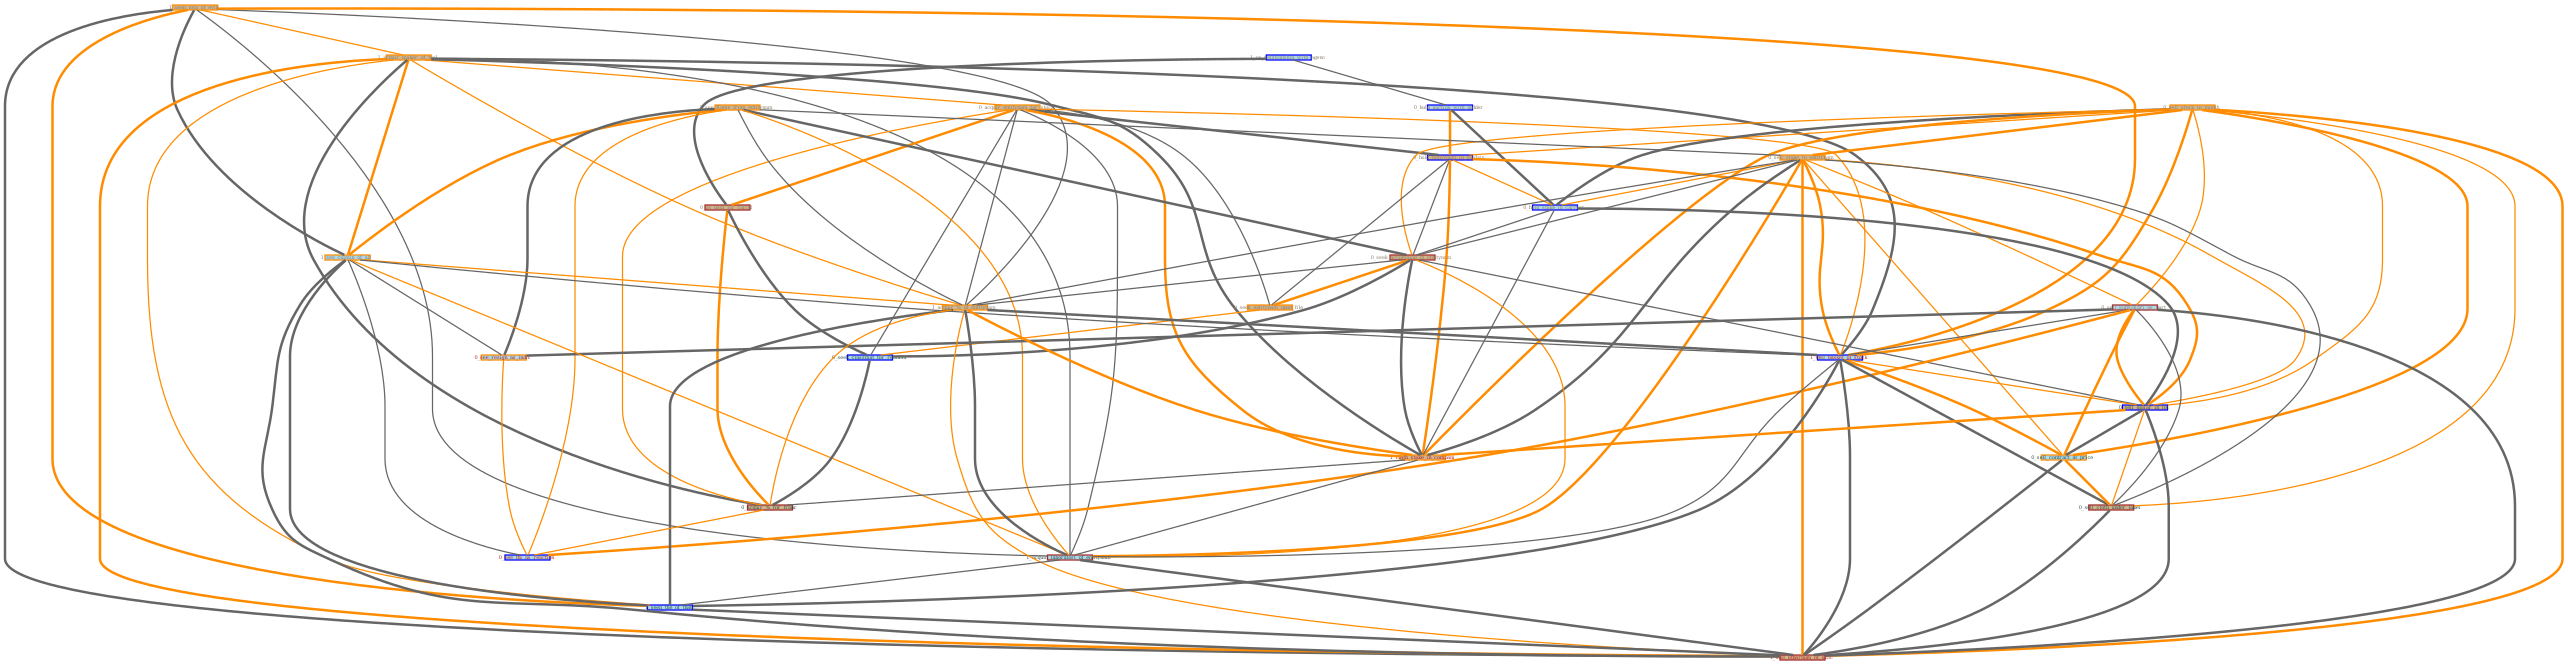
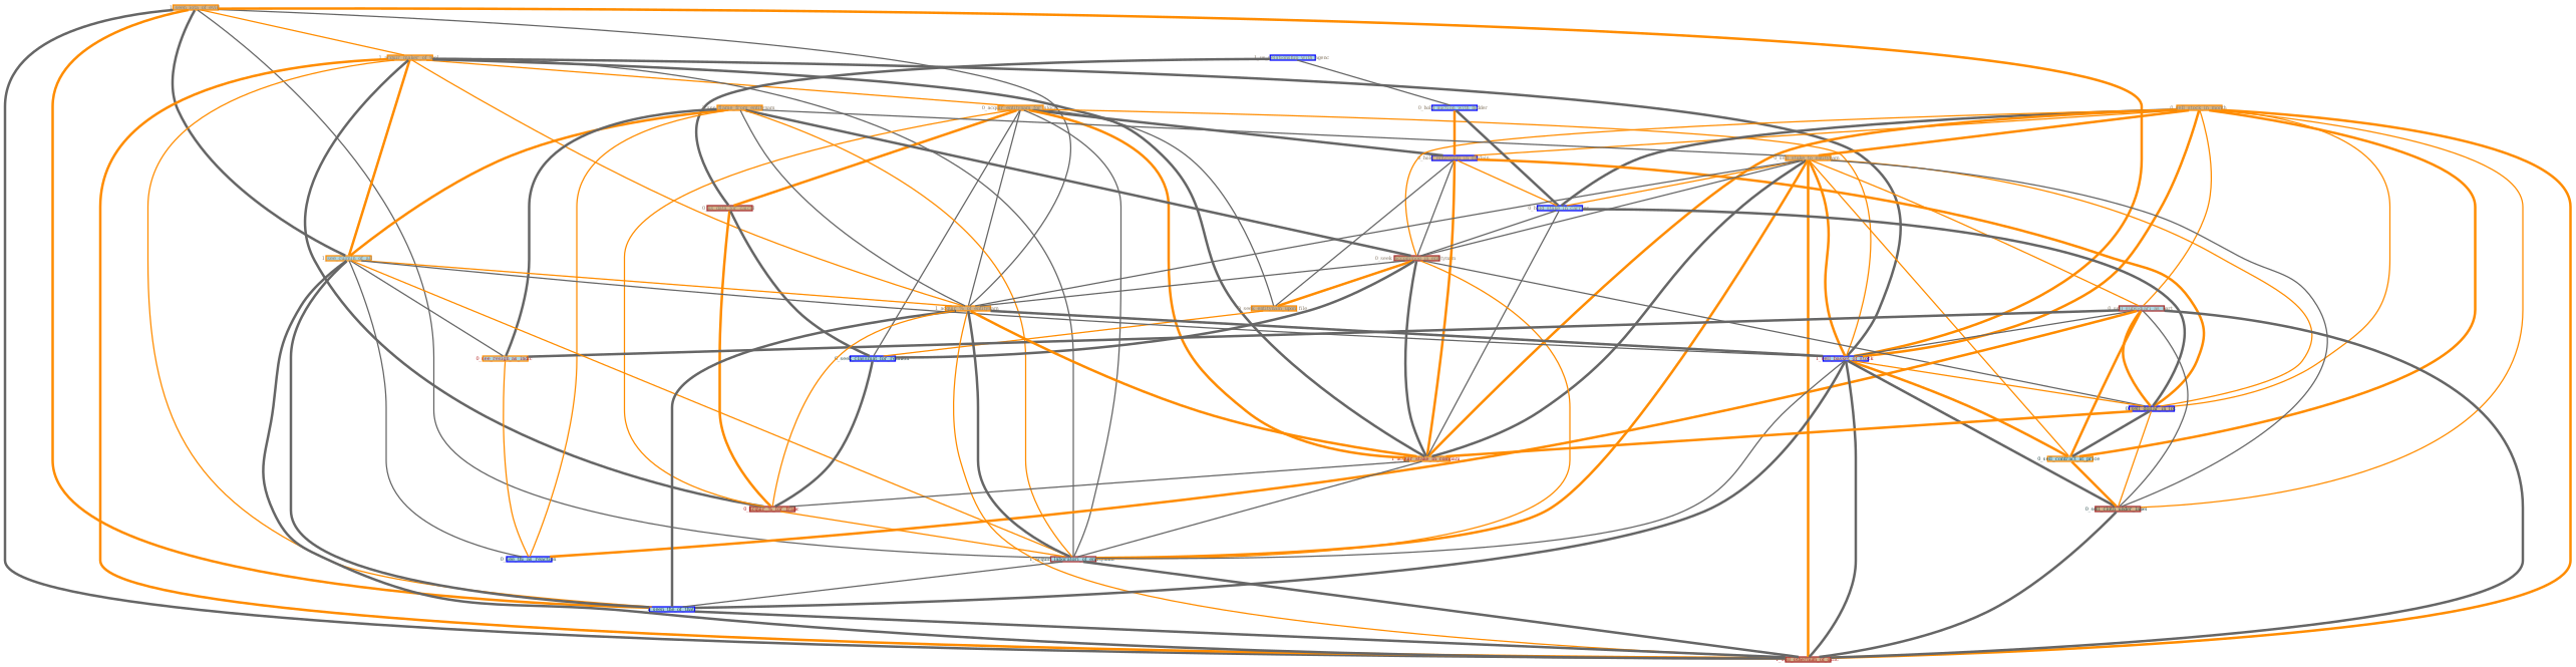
  graph {
    node [color=darkorange fillcolor=tan fixedsize=true fontcolor="#8b7d6b" fontsize=4 shape=polygon style=filled]
    edge [color=gray40 style=bold w=1]
    "1_seen_iota_of_evid " [height=.06 width=.5]
    "1_acquir_maker_of_tool " [height=.06 width=.5]
    "0_acquir_entitynam_for_stock " [height=.06 width=.5]
    "1_us_relationship_with_agenc " [color=blue fillcolor=lightblue height=.06 width=.5]
    "0_sell_stock_in_month " [height=.06 width=.5]
    "0_hold_auction_with_bidder " [color=blue fillcolor=lightblue height=.06 width=.5]
    "0_hold_entitynam_in_disdain " [color=blue height=.06 width=.5]
    "1_see_flame_from_entitynam " [height=.06 width=.5]
    "0_sell_stake_to_entitynam " [height=.06 width=.5]
    "0_hold_stake_in_carrier " [color=blue fillcolor=lightblue height=.06 width=.5]
    "0_seek_accommod_in_entitynam " [color=brown height=.06 width=.5]
    "0_us_data_for_calcul " [color=brown height=.06 width=.5]
    "0_seek_entitynam_upon_file " [height=.06 width=.5]
    "0_sell_subsidiari_as_part " [color=brown fillcolor=lightblue height=.06 width=.5]
    "1_see_culmin_of_all " [fillcolor=lightblue height=.06 width=.5]
    "1_acquir_%_of_entitynam " [height=.06 width=.5]
    "1_sell_basket_of_stock " [color=blue fillcolor=lightblue fontcolor="#b22222" height=.06 width=.5]
    "0_see_resign_as_indic " [fillcolor=lightblue fontcolor="#b22222" height=.06 width=.5]
-   "1_acquir_stake_in_compani " [fontcolor="#b22222" height=.06 width=.5 label="1_cloth_stake_in_compani"]
+   "1_acquir_stake_in_compani " [fontcolor="#b22222" height=.06 width=.5]
    "1_sell_othernum_of_offic " [color=brown fontcolor="#b22222" height=.06 width=.5]
-   "0_see_thi_as_reaction " [color=blue fillcolor=lightblue fontcolor="#b22222" height=.06 width=.5]
+   "0_see_thi_as_reaction " [color=blue fillcolor=lightblue fontcolor="#2f4f4f" height=.06 width=.5]
    "1_acquir_laboratori_of_entitynam " [color=brown fillcolor=lightblue fontcolor="#2f4f4f" height=.06 width=.5]
    "1_seen_the_of_that " [color=blue fillcolor=lightblue fontcolor="#2f4f4f" height=.06 width=.5]
-   "0_acquir_%_for_franc " [color=brown fontcolor="#2f4f4f" height=.06 width=.5]
+   "0_acquir_%_for_franc " [color=brown fontcolor="#b22222" height=.06 width=.5]
    "0_seek_classmat_for_reunion " [color=blue fillcolor=lightblue fontcolor="#2f4f4f" height=.06 width=.5]
    "0_sell_dollar_in_lot " [color=blue fontcolor="#2f4f4f" height=.06 width=.5]
    "0_sell_contract_at_price " [fillcolor=lightblue fontcolor="#2f4f4f" height=.06 width=.5]
    "0_sell_cloth_under_label " [color=brown fontcolor="#2f4f4f" height=.06 width=.5]
    subgraph sub_1 {
      "1_seen_iota_of_evid "
      "1_acquir_maker_of_tool "
      "0_acquir_entitynam_for_stock "
      "1_us_relationship_with_agenc "
      "0_sell_stock_in_month "
      "0_hold_auction_with_bidder "
      "0_hold_entitynam_in_disdain "
      "1_see_flame_from_entitynam "
      "0_sell_stake_to_entitynam "
      "0_hold_stake_in_carrier "
      "0_seek_accommod_in_entitynam "
      "0_us_data_for_calcul "
      "0_seek_entitynam_upon_file "
      "0_sell_subsidiari_as_part "
      "1_see_culmin_of_all "
      "1_acquir_%_of_entitynam "
    }
    subgraph sub_2 {
      "1_sell_basket_of_stock "
      "0_see_resign_as_indic "
      "1_acquir_stake_in_compani "
      "1_sell_othernum_of_offic "
      "0_see_thi_as_reaction "
    }
    "1_seen_iota_of_evid " -- "1_acquir_maker_of_tool " [color=darkorange style=solid]
    "1_seen_iota_of_evid " -- "1_see_culmin_of_all "
    "1_seen_iota_of_evid " -- "1_acquir_%_of_entitynam " [style=solid]
    "1_seen_iota_of_evid " -- "1_sell_basket_of_stock " [color=darkorange]
    "1_seen_iota_of_evid " -- "1_sell_othernum_of_offic "
    "1_seen_iota_of_evid " -- "1_acquir_laboratori_of_entitynam " [style=solid]
    "1_seen_iota_of_evid " -- "1_seen_the_of_that " [color=darkorange w=2]
    "1_acquir_maker_of_tool " -- "0_acquir_entitynam_for_stock " [color=darkorange style=solid]
    "1_acquir_maker_of_tool " -- "1_see_culmin_of_all " [color=darkorange]
    "1_acquir_maker_of_tool " -- "1_acquir_%_of_entitynam " [color=darkorange style=solid w=2]
    "1_acquir_maker_of_tool " -- "1_sell_basket_of_stock "
    "1_acquir_maker_of_tool " -- "1_acquir_stake_in_compani "
    "1_acquir_maker_of_tool " -- "1_sell_othernum_of_offic " [color=darkorange]
    "1_acquir_maker_of_tool " -- "1_acquir_laboratori_of_entitynam " [style=solid w=2]
    "1_acquir_maker_of_tool " -- "1_seen_the_of_that " [color=darkorange style=solid]
    "1_acquir_maker_of_tool " -- "0_acquir_%_for_franc "
    "0_acquir_entitynam_for_stock " -- "0_hold_entitynam_in_disdain "
    "0_acquir_entitynam_for_stock " -- "0_us_data_for_calcul " [color=darkorange]
    "0_acquir_entitynam_for_stock " -- "0_seek_entitynam_upon_file " [style=solid]
    "0_acquir_entitynam_for_stock " -- "1_acquir_%_of_entitynam " [style=solid]
    "0_acquir_entitynam_for_stock " -- "1_sell_basket_of_stock " [color=darkorange style=solid]
    "0_acquir_entitynam_for_stock " -- "1_acquir_stake_in_compani " [color=darkorange]
    "0_acquir_entitynam_for_stock " -- "1_acquir_laboratori_of_entitynam " [style=solid]
    "0_acquir_entitynam_for_stock " -- "0_acquir_%_for_franc " [color=darkorange style=solid w=2]
    "0_acquir_entitynam_for_stock " -- "0_seek_classmat_for_reunion " [style=solid]
    "1_us_relationship_with_agenc " -- "0_hold_auction_with_bidder " [style=solid]
    "1_us_relationship_with_agenc " -- "0_us_data_for_calcul "
    "0_sell_stock_in_month " -- "0_hold_entitynam_in_disdain " [color=darkorange style=solid]
    "0_sell_stock_in_month " -- "0_sell_stake_to_entitynam " [color=darkorange]
    "0_sell_stock_in_month " -- "0_hold_stake_in_carrier "
    "0_sell_stock_in_month " -- "0_seek_accommod_in_entitynam " [color=darkorange style=solid]
    "0_sell_stock_in_month " -- "0_sell_subsidiari_as_part " [color=darkorange style=solid]
    "0_sell_stock_in_month " -- "1_sell_basket_of_stock " [color=darkorange]
    "0_sell_stock_in_month " -- "1_acquir_stake_in_compani " [color=darkorange]
    "0_sell_stock_in_month " -- "1_sell_othernum_of_offic " [color=darkorange]
    "0_sell_stock_in_month " -- "0_sell_dollar_in_lot " [color=darkorange style=solid w=2]
    "0_sell_stock_in_month " -- "0_sell_contract_at_price " [color=darkorange]
    "0_sell_stock_in_month " -- "0_sell_cloth_under_label " [color=darkorange style=solid]
    "0_hold_auction_with_bidder " -- "0_hold_entitynam_in_disdain " [color=darkorange]
    "0_hold_auction_with_bidder " -- "0_hold_stake_in_carrier "
    "0_hold_entitynam_in_disdain " -- "0_hold_stake_in_carrier " [color=darkorange style=solid w=2]
    "0_hold_entitynam_in_disdain " -- "0_seek_accommod_in_entitynam " [style=solid]
    "0_hold_entitynam_in_disdain " -- "0_seek_entitynam_upon_file " [style=solid]
    "0_hold_entitynam_in_disdain " -- "1_acquir_stake_in_compani " [color=darkorange]
    "0_hold_entitynam_in_disdain " -- "0_sell_dollar_in_lot " [color=darkorange]
    "1_see_flame_from_entitynam " -- "0_sell_stake_to_entitynam " [style=solid]
    "1_see_flame_from_entitynam " -- "0_seek_accommod_in_entitynam "
    "1_see_flame_from_entitynam " -- "1_see_culmin_of_all " [color=darkorange]
    "1_see_flame_from_entitynam " -- "1_acquir_%_of_entitynam " [style=solid]
    "1_see_flame_from_entitynam " -- "0_see_resign_as_indic "
    "1_see_flame_from_entitynam " -- "0_see_thi_as_reaction " [color=darkorange style=solid]
    "1_see_flame_from_entitynam " -- "1_acquir_laboratori_of_entitynam " [color=darkorange style=solid]
    "0_sell_stake_to_entitynam " -- "0_hold_stake_in_carrier " [color=darkorange style=solid]
    "0_sell_stake_to_entitynam " -- "0_seek_accommod_in_entitynam " [style=solid]
    "0_sell_stake_to_entitynam " -- "0_sell_subsidiari_as_part " [color=darkorange style=solid]
    "0_sell_stake_to_entitynam " -- "1_acquir_%_of_entitynam " [style=solid]
    "0_sell_stake_to_entitynam " -- "1_sell_basket_of_stock " [color=darkorange]
    "0_sell_stake_to_entitynam " -- "1_acquir_stake_in_compani "
    "0_sell_stake_to_entitynam " -- "1_sell_othernum_of_offic " [color=darkorange]
    "0_sell_stake_to_entitynam " -- "1_acquir_laboratori_of_entitynam " [color=darkorange]
    "0_sell_stake_to_entitynam " -- "0_sell_dollar_in_lot " [color=darkorange style=solid]
    "0_sell_stake_to_entitynam " -- "0_sell_contract_at_price " [color=darkorange style=solid]
    "0_sell_stake_to_entitynam " -- "0_sell_cloth_under_label " [style=solid]
    "0_hold_stake_in_carrier " -- "0_seek_accommod_in_entitynam " [style=solid]
    "0_hold_stake_in_carrier " -- "1_acquir_stake_in_compani " [style=solid w=2]
    "0_hold_stake_in_carrier " -- "0_sell_dollar_in_lot "
    "0_seek_accommod_in_entitynam " -- "0_seek_entitynam_upon_file " [color=darkorange]
    "0_seek_accommod_in_entitynam " -- "1_acquir_%_of_entitynam " [style=solid]
    "0_seek_accommod_in_entitynam " -- "1_acquir_stake_in_compani "
    "0_seek_accommod_in_entitynam " -- "1_acquir_laboratori_of_entitynam " [color=darkorange style=solid]
    "0_seek_accommod_in_entitynam " -- "0_seek_classmat_for_reunion "
    "0_seek_accommod_in_entitynam " -- "0_sell_dollar_in_lot " [style=solid]
    "0_us_data_for_calcul " -- "0_acquir_%_for_franc " [color=darkorange]
    "0_us_data_for_calcul " -- "0_seek_classmat_for_reunion "
    "0_seek_entitynam_upon_file " -- "0_seek_classmat_for_reunion " [color=darkorange style=solid]
    "0_sell_subsidiari_as_part " -- "1_sell_basket_of_stock " [style=solid]
    "0_sell_subsidiari_as_part " -- "0_see_resign_as_indic "
    "0_sell_subsidiari_as_part " -- "1_sell_othernum_of_offic "
    "0_sell_subsidiari_as_part " -- "0_see_thi_as_reaction " [color=darkorange]
    "0_sell_subsidiari_as_part " -- "0_sell_dollar_in_lot " [color=darkorange]
    "0_sell_subsidiari_as_part " -- "0_sell_contract_at_price " [color=darkorange]
    "0_sell_subsidiari_as_part " -- "0_sell_cloth_under_label " [style=solid]
    "1_see_culmin_of_all " -- "1_acquir_%_of_entitynam " [color=darkorange style=solid]
    "1_see_culmin_of_all " -- "1_sell_basket_of_stock " [style=solid]
    "1_see_culmin_of_all " -- "0_see_resign_as_indic " [style=solid]
    "1_see_culmin_of_all " -- "1_sell_othernum_of_offic "
    "1_see_culmin_of_all " -- "0_see_thi_as_reaction " [style=solid]
    "1_see_culmin_of_all " -- "1_acquir_laboratori_of_entitynam " [color=darkorange style=solid]
    "1_see_culmin_of_all " -- "1_seen_the_of_that "
    "1_acquir_%_of_entitynam " -- "1_sell_basket_of_stock "
    "1_acquir_%_of_entitynam " -- "1_acquir_stake_in_compani " [color=darkorange]
    "1_acquir_%_of_entitynam " -- "1_sell_othernum_of_offic " [color=darkorange style=solid]
    "1_acquir_%_of_entitynam " -- "1_acquir_laboratori_of_entitynam " [w=3]
    "1_acquir_%_of_entitynam " -- "1_seen_the_of_that "
    "1_acquir_%_of_entitynam " -- "0_acquir_%_for_franc " [color=darkorange style=solid w=2]
    "1_sell_basket_of_stock " -- "1_sell_othernum_of_offic " [w=2]
    "1_sell_basket_of_stock " -- "1_acquir_laboratori_of_entitynam " [style=solid]
    "1_sell_basket_of_stock " -- "1_seen_the_of_that "
    "1_sell_basket_of_stock " -- "0_sell_dollar_in_lot " [color=darkorange style=solid]
    "1_sell_basket_of_stock " -- "0_sell_contract_at_price " [color=darkorange]
    "1_sell_basket_of_stock " -- "0_sell_cloth_under_label "
    "0_see_resign_as_indic " -- "0_see_thi_as_reaction " [color=darkorange style=solid w=2]
    "1_acquir_stake_in_compani " -- "1_acquir_laboratori_of_entitynam " [style=solid]
    "1_acquir_stake_in_compani " -- "0_acquir_%_for_franc " [style=solid]
    "1_acquir_laboratori_of_entitynam " -- "1_sell_othernum_of_offic "
    "1_acquir_laboratori_of_entitynam " -- "1_seen_the_of_that " [style=solid]
    "1_seen_the_of_that " -- "1_sell_othernum_of_offic "
-   "0_acquir_%_for_franc " -- "0_see_thi_as_reaction " [color=darkorange style=solid]
+   "0_acquir_%_for_franc " -- "1_acquir_laboratori_of_entitynam " [color=darkorange style=solid]
    "0_seek_classmat_for_reunion " -- "0_acquir_%_for_franc "
    "0_sell_dollar_in_lot " -- "1_acquir_stake_in_compani " [color=darkorange]
-   "0_sell_dollar_in_lot " -- "1_sell_othernum_of_offic "
    "0_sell_dollar_in_lot " -- "0_sell_contract_at_price "
    "0_sell_dollar_in_lot " -- "0_sell_cloth_under_label " [color=darkorange style=solid]
-   "0_sell_contract_at_price " -- "1_sell_othernum_of_offic "
    "0_sell_contract_at_price " -- "0_sell_cloth_under_label " [color=darkorange]
    "0_sell_cloth_under_label " -- "1_sell_othernum_of_offic "
  }
